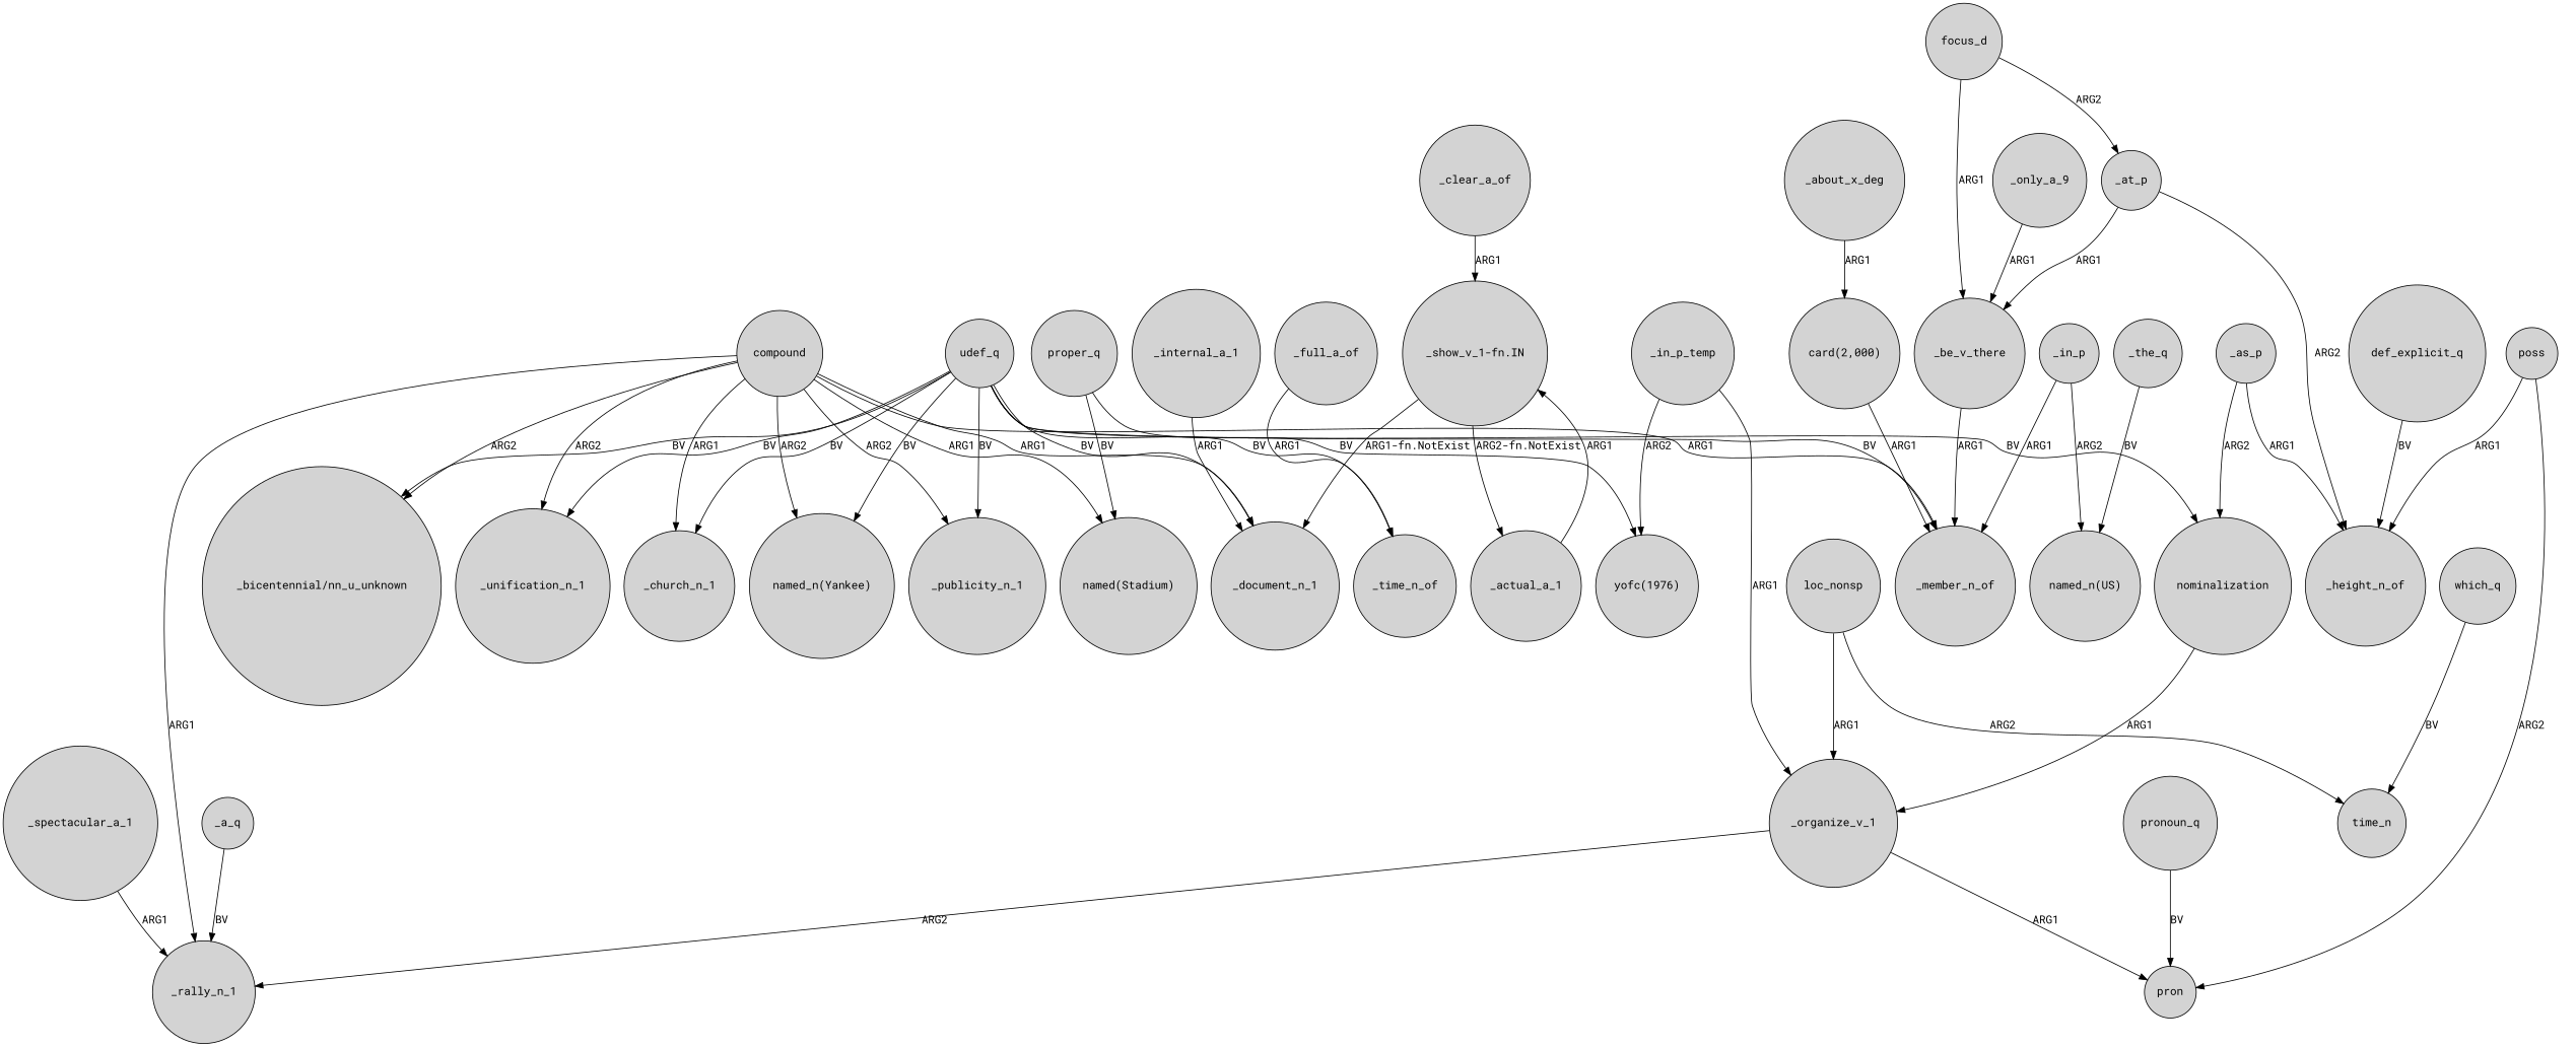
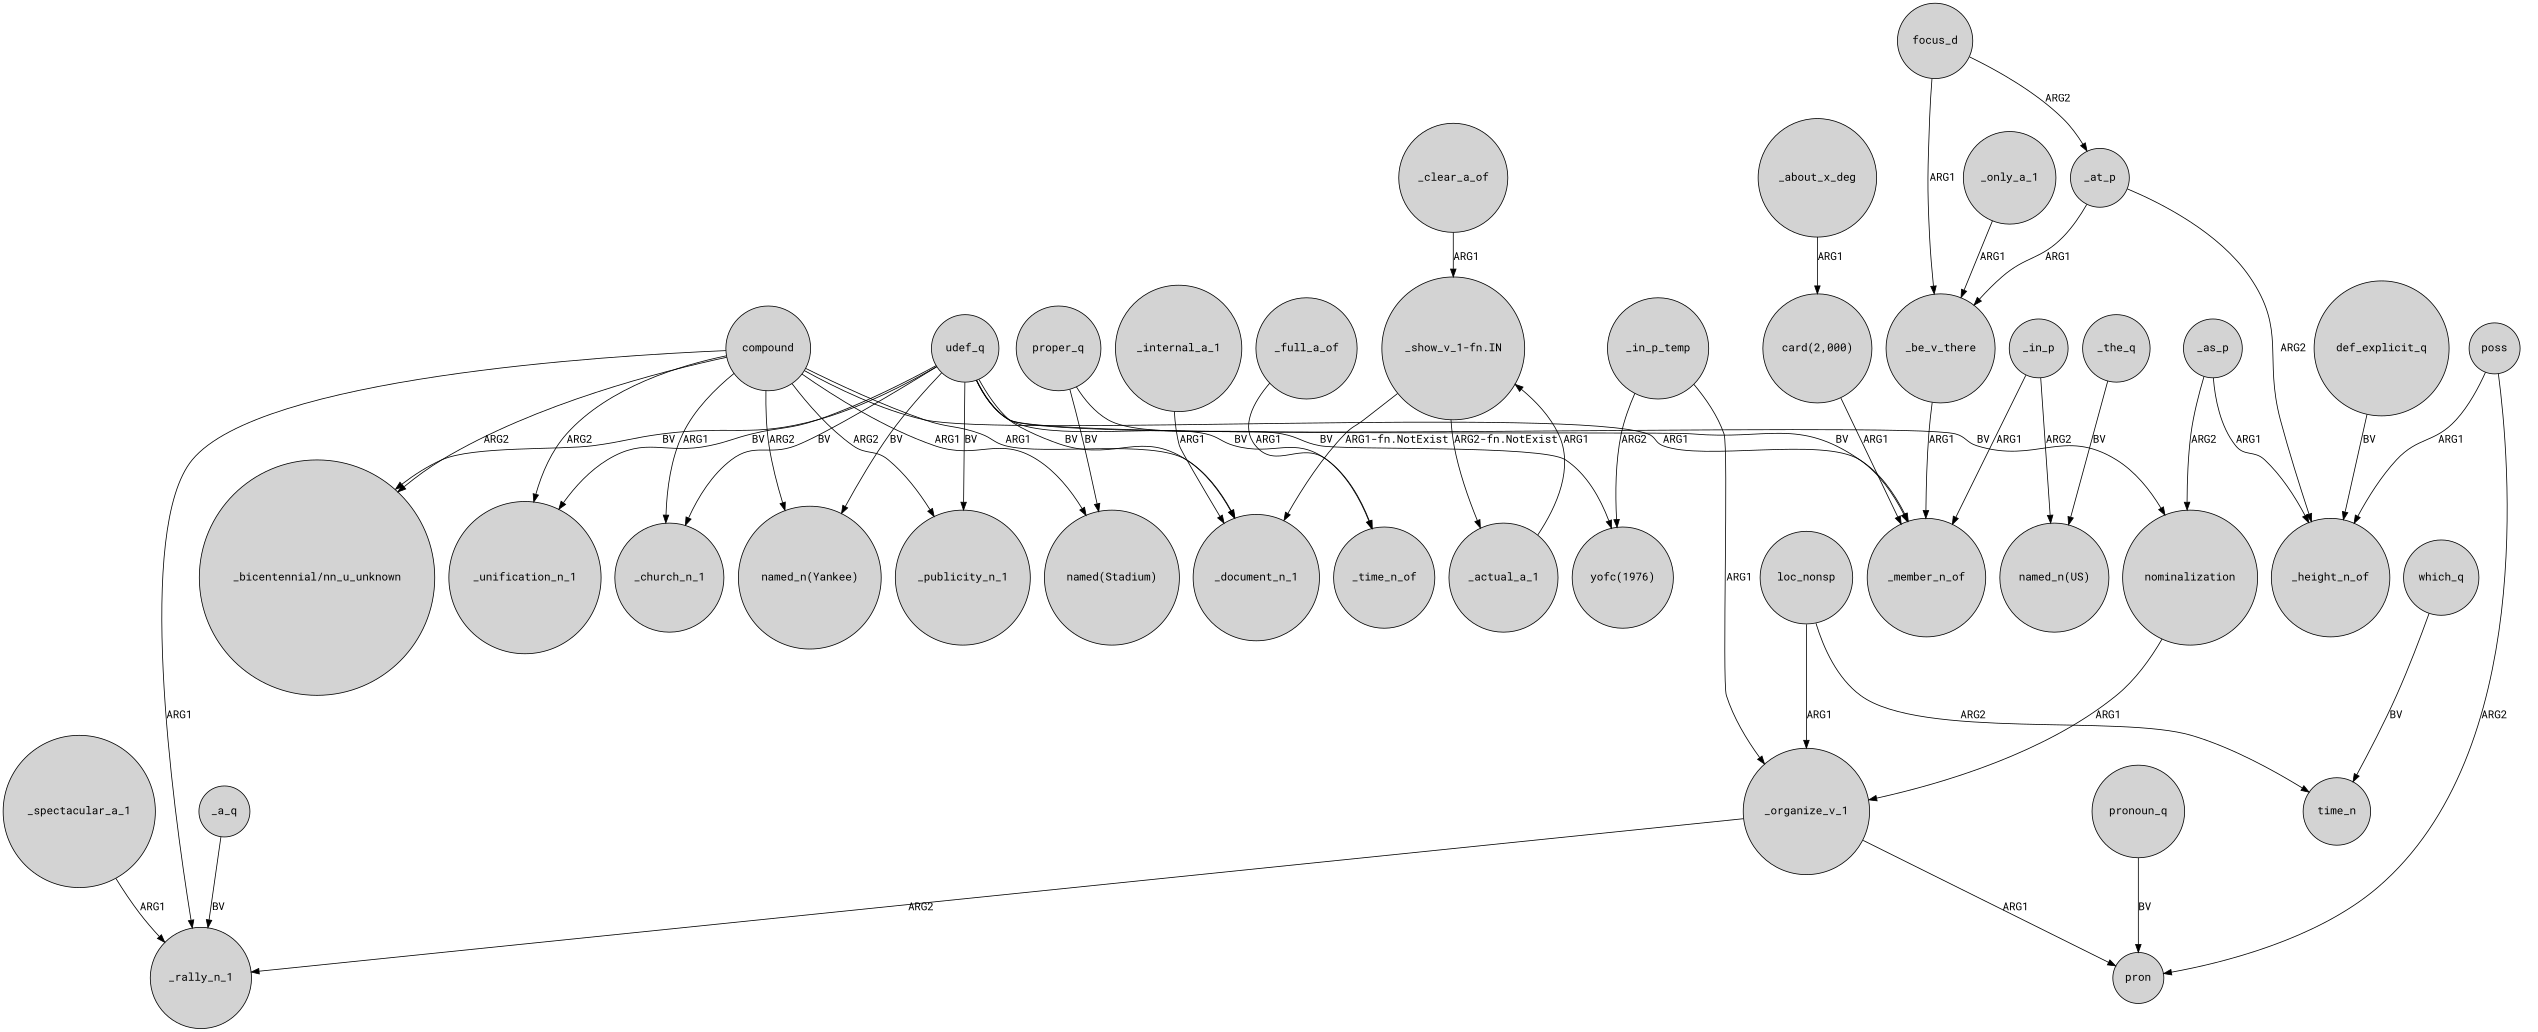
  digraph {
    fontname="Roboto Mono"
    node [fontname="Roboto Mono" shape=circle style=filled]
    edge [fontname="Roboto Mono"]
    _organize_v_1
    pron
    _rally_n_1
    compound
    _document_n_1
    _unification_n_1
    _publicity_n_1
    "_bicentennial/nn_u_unknown"
    "named(Stadium)"
    _member_n_of
    _church_n_1
    "named_n(Yankee)"
    _internal_a_1
    _full_a_of
    _time_n_of
    poss
    _height_n_of
    udef_q
    nominalization
    which_q
    time_n
    focus_d
    _at_p
    _be_v_there
    _clear_a_of
    "_show_v_1-fn.IN"
    _actual_a_1
    _in_p_temp
    "yofc(1976)"
    proper_q
    loc_nonsp
    _in_p
    "named_n(US)"
    _the_q
    pronoun_q
    _a_q
-   _only_a_1 [label=_only_a_9]
+   _only_a_1
    _about_x_deg
    "card(2,000)"
    def_explicit_q
    _spectacular_a_1
    _as_p
    _organize_v_1 -> pron [label=ARG1]
    _organize_v_1 -> _rally_n_1 [label=ARG2]
    compound -> _rally_n_1 [label=ARG1]
    compound -> _document_n_1 [label=ARG1]
    compound -> _unification_n_1 [label=ARG2]
    compound -> _publicity_n_1 [label=ARG2]
    compound -> "_bicentennial/nn_u_unknown" [label=ARG2]
    compound -> "named(Stadium)" [label=ARG1]
    compound -> _member_n_of [label=ARG1]
    compound -> _church_n_1 [label=ARG1]
    compound -> "named_n(Yankee)" [label=ARG2]
    _internal_a_1 -> _document_n_1 [label=ARG1]
    _full_a_of -> _time_n_of [label=ARG1]
    poss -> pron [label=ARG2]
    poss -> _height_n_of [label=ARG1]
    udef_q -> _document_n_1 [label=BV]
    udef_q -> _unification_n_1 [label=BV]
    udef_q -> _publicity_n_1 [label=BV]
    udef_q -> "_bicentennial/nn_u_unknown" [label=BV]
    udef_q -> _member_n_of [label=BV]
    udef_q -> _church_n_1 [label=BV]
    udef_q -> "named_n(Yankee)" [label=BV]
    udef_q -> _time_n_of [label=BV]
    udef_q -> nominalization [label=BV]
    nominalization -> _organize_v_1 [label=ARG1]
    which_q -> time_n [label=BV]
    focus_d -> _at_p [label=ARG2]
    focus_d -> _be_v_there [label=ARG1]
    _at_p -> _height_n_of [label=ARG2]
    _at_p -> _be_v_there [label=ARG1]
    _be_v_there -> _member_n_of [label=ARG1]
    _clear_a_of -> "_show_v_1-fn.IN" [label=ARG1]
    "_show_v_1-fn.IN" -> _document_n_1 [label="ARG1-fn.NotExist"]
    "_show_v_1-fn.IN" -> _actual_a_1 [label="ARG2-fn.NotExist"]
    _actual_a_1 -> "_show_v_1-fn.IN" [label=ARG1]
    _in_p_temp -> _organize_v_1 [label=ARG1]
    _in_p_temp -> "yofc(1976)" [label=ARG2]
    proper_q -> "named(Stadium)" [label=BV]
    proper_q -> "yofc(1976)" [label=BV]
    loc_nonsp -> _organize_v_1 [label=ARG1]
    loc_nonsp -> time_n [label=ARG2]
    _in_p -> _member_n_of [label=ARG1]
    _in_p -> "named_n(US)" [label=ARG2]
    _the_q -> "named_n(US)" [label=BV]
    pronoun_q -> pron [label=BV]
    _a_q -> _rally_n_1 [label=BV]
    _only_a_1 -> _be_v_there [label=ARG1]
    _about_x_deg -> "card(2,000)" [label=ARG1]
    "card(2,000)" -> _member_n_of [label=ARG1]
    def_explicit_q -> _height_n_of [label=BV]
    _spectacular_a_1 -> _rally_n_1 [label=ARG1]
    _as_p -> _height_n_of [label=ARG1]
    _as_p -> nominalization [label=ARG2]
  }
